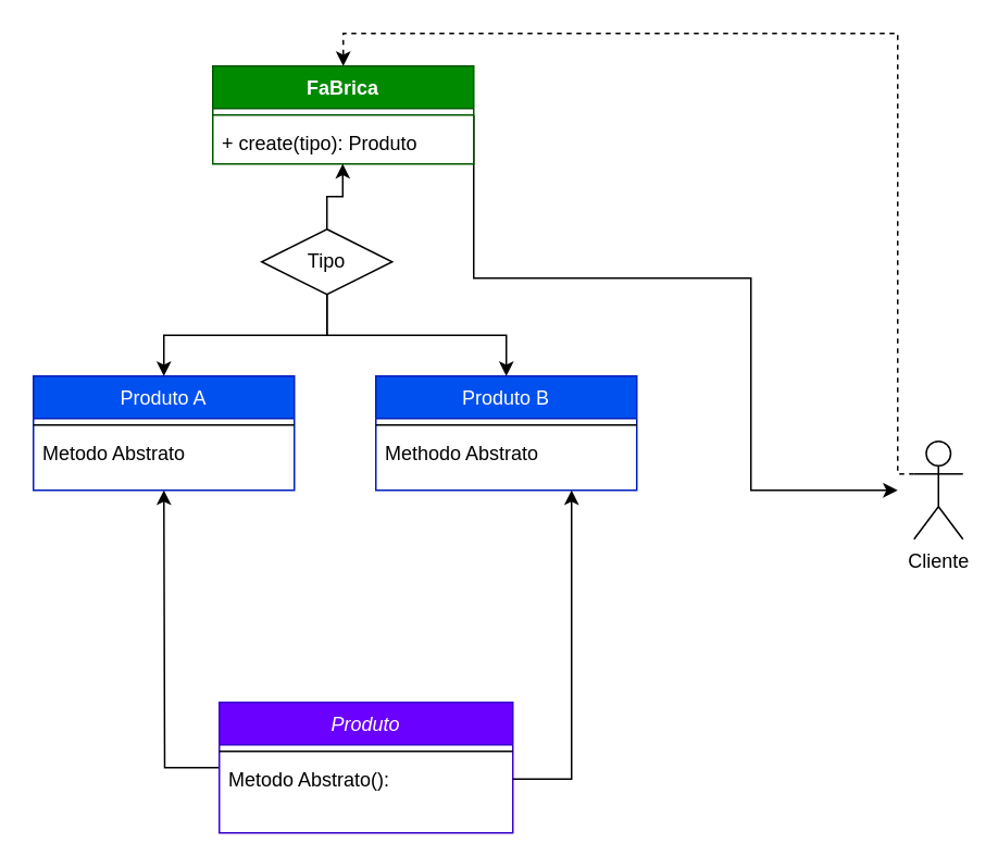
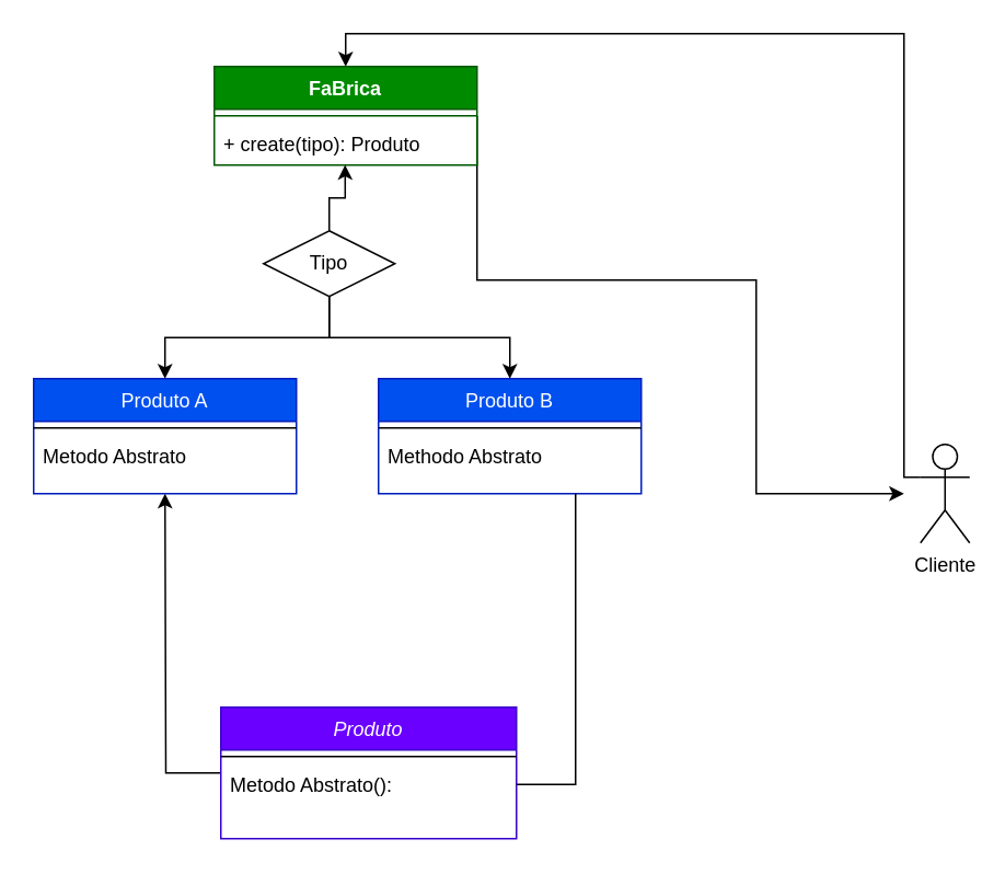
  <mxCell id="0" />
  <mxCell id="1" parent="0" />
  <mxCell id="2" style="edgeStyle=orthogonalEdgeStyle;rounded=0;orthogonalLoop=1;jettySize=auto;html=1;" parent="1" source="3" edge="1"><mxGeometry relative="1" as="geometry"><mxPoint x="100" y="300" as="targetPoint" /></mxGeometry></mxCell>
  <mxCell id="3" value="Produto" style="swimlane;fontStyle=2;align=center;verticalAlign=top;childLayout=stackLayout;horizontal=1;startSize=26;horizontalStack=0;resizeParent=1;resizeLast=0;collapsible=1;marginBottom=0;rounded=0;shadow=0;strokeWidth=1;fillColor=#6a00ff;fontColor=#ffffff;strokeColor=#3700CC;" parent="1" vertex="1"><mxGeometry x="134" y="430" width="180" height="80" as="geometry"><mxRectangle x="230" y="140" width="160" height="26" as="alternateBounds" /></mxGeometry></mxCell>
  <mxCell id="4" value="" style="line;html=1;strokeWidth=1;align=left;verticalAlign=middle;spacingTop=-1;spacingLeft=3;spacingRight=3;rotatable=0;labelPosition=right;points=[];portConstraint=eastwest;" parent="3" vertex="1"><mxGeometry y="26" width="180" height="8" as="geometry" /></mxCell>
  <mxCell id="5" value="Metodo Abstrato():&#10;" style="text;align=left;verticalAlign=top;spacingLeft=4;spacingRight=4;overflow=hidden;rotatable=0;points=[[0,0.5],[1,0.5]];portConstraint=eastwest;" parent="3" vertex="1"><mxGeometry y="34" width="180" height="26" as="geometry" /></mxCell>
  <mxCell id="6" value="Produto A" style="swimlane;fontStyle=0;align=center;verticalAlign=top;childLayout=stackLayout;horizontal=1;startSize=26;horizontalStack=0;resizeParent=1;resizeLast=0;collapsible=1;marginBottom=0;rounded=0;shadow=0;strokeWidth=1;fillColor=#0050ef;fontColor=#ffffff;strokeColor=#001DBC;" parent="1" vertex="1"><mxGeometry x="20" y="230" width="160" height="70" as="geometry"><mxRectangle x="130" y="380" width="160" height="26" as="alternateBounds" /></mxGeometry></mxCell>
  <mxCell id="7" value="" style="line;html=1;strokeWidth=1;align=left;verticalAlign=middle;spacingTop=-1;spacingLeft=3;spacingRight=3;rotatable=0;labelPosition=right;points=[];portConstraint=eastwest;" parent="6" vertex="1"><mxGeometry y="26" width="160" height="8" as="geometry" /></mxCell>
  <mxCell id="8" value="Metodo Abstrato" style="text;align=left;verticalAlign=top;spacingLeft=4;spacingRight=4;overflow=hidden;rotatable=0;points=[[0,0.5],[1,0.5]];portConstraint=eastwest;" parent="6" vertex="1"><mxGeometry y="34" width="160" height="26" as="geometry" /></mxCell>
  <mxCell id="9" value="Produto B" style="swimlane;fontStyle=0;align=center;verticalAlign=top;childLayout=stackLayout;horizontal=1;startSize=26;horizontalStack=0;resizeParent=1;resizeLast=0;collapsible=1;marginBottom=0;rounded=0;shadow=0;strokeWidth=1;fillColor=#0050ef;fontColor=#ffffff;strokeColor=#001DBC;" parent="1" vertex="1"><mxGeometry x="230" y="230" width="160" height="70" as="geometry"><mxRectangle x="340" y="380" width="170" height="26" as="alternateBounds" /></mxGeometry></mxCell>
  <mxCell id="10" value="" style="line;html=1;strokeWidth=1;align=left;verticalAlign=middle;spacingTop=-1;spacingLeft=3;spacingRight=3;rotatable=0;labelPosition=right;points=[];portConstraint=eastwest;" parent="9" vertex="1"><mxGeometry y="26" width="160" height="8" as="geometry" /></mxCell>
  <mxCell id="11" value="Methodo Abstrato" style="text;align=left;verticalAlign=top;spacingLeft=4;spacingRight=4;overflow=hidden;rotatable=0;points=[[0,0.5],[1,0.5]];portConstraint=eastwest;" parent="9" vertex="1"><mxGeometry y="34" width="160" height="26" as="geometry" /></mxCell>
- <mxCell id="12" style="edgeStyle=orthogonalEdgeStyle;rounded=0;orthogonalLoop=1;jettySize=auto;html=1;exitX=0;exitY=0.333;exitDx=0;exitDy=0;exitPerimeter=0;entryX=0.5;entryY=0;entryDx=0;entryDy=0;dashed=1;" parent="1" source="13" target="15" edge="1"><mxGeometry relative="1" as="geometry"><Array as="points"><mxPoint x="550" y="20" /><mxPoint x="210" y="20" /></Array></mxGeometry></mxCell>
+ <mxCell id="12" style="edgeStyle=orthogonalEdgeStyle;rounded=0;orthogonalLoop=1;jettySize=auto;html=1;exitX=0;exitY=0.333;exitDx=0;exitDy=0;exitPerimeter=0;entryX=0.5;entryY=0;entryDx=0;entryDy=0;" parent="1" source="13" target="15" edge="1"><mxGeometry relative="1" as="geometry"><Array as="points"><mxPoint x="550" y="20" /><mxPoint x="210" y="20" /></Array></mxGeometry></mxCell>
  <mxCell id="13" value="Cliente" style="shape=umlActor;verticalLabelPosition=bottom;verticalAlign=top;html=1;outlineConnect=0;" parent="1" vertex="1"><mxGeometry x="560" y="270" width="30" height="60" as="geometry" /></mxCell>
  <mxCell id="14" style="edgeStyle=orthogonalEdgeStyle;rounded=0;orthogonalLoop=1;jettySize=auto;html=1;exitX=1;exitY=0.5;exitDx=0;exitDy=0;" parent="1" source="15" edge="1"><mxGeometry relative="1" as="geometry"><mxPoint x="550" y="300" as="targetPoint" /><Array as="points"><mxPoint x="290" y="170" /><mxPoint x="460" y="170" /><mxPoint x="460" y="300" /></Array></mxGeometry></mxCell>
  <mxCell id="15" value="FaBrica" style="swimlane;fontStyle=1;align=center;verticalAlign=top;childLayout=stackLayout;horizontal=1;startSize=26;horizontalStack=0;resizeParent=1;resizeParentMax=0;resizeLast=0;collapsible=1;marginBottom=0;whiteSpace=wrap;html=1;fillColor=#008a00;fontColor=#ffffff;strokeColor=#005700;" parent="1" vertex="1"><mxGeometry x="130" y="40" width="160" height="60" as="geometry" /></mxCell>
  <mxCell id="16" value="" style="line;strokeWidth=1;fillColor=none;align=left;verticalAlign=middle;spacingTop=-1;spacingLeft=3;spacingRight=3;rotatable=0;labelPosition=right;points=[];portConstraint=eastwest;strokeColor=inherit;" parent="15" vertex="1"><mxGeometry y="26" width="160" height="8" as="geometry" /></mxCell>
  <mxCell id="17" value="+ create(tipo): Produto" style="text;strokeColor=none;fillColor=none;align=left;verticalAlign=top;spacingLeft=4;spacingRight=4;overflow=hidden;rotatable=0;points=[[0,0.5],[1,0.5]];portConstraint=eastwest;whiteSpace=wrap;html=1;" parent="15" vertex="1"><mxGeometry y="34" width="160" height="26" as="geometry" /></mxCell>
  <mxCell id="18" style="edgeStyle=orthogonalEdgeStyle;rounded=0;orthogonalLoop=1;jettySize=auto;html=1;entryX=0.498;entryY=0.996;entryDx=0;entryDy=0;entryPerimeter=0;" parent="1" source="21" target="17" edge="1"><mxGeometry relative="1" as="geometry" /></mxCell>
  <mxCell id="19" style="edgeStyle=orthogonalEdgeStyle;rounded=0;orthogonalLoop=1;jettySize=auto;html=1;entryX=0.5;entryY=0;entryDx=0;entryDy=0;" parent="1" source="21" target="6" edge="1"><mxGeometry relative="1" as="geometry" /></mxCell>
  <mxCell id="20" style="edgeStyle=orthogonalEdgeStyle;rounded=0;orthogonalLoop=1;jettySize=auto;html=1;entryX=0.5;entryY=0;entryDx=0;entryDy=0;" parent="1" source="21" target="9" edge="1"><mxGeometry relative="1" as="geometry" /></mxCell>
  <mxCell id="21" value="Tipo" style="rhombus;whiteSpace=wrap;html=1;" parent="1" vertex="1"><mxGeometry x="160" y="140" width="80" height="40" as="geometry" /></mxCell>
- <mxCell id="22" style="edgeStyle=orthogonalEdgeStyle;rounded=0;orthogonalLoop=1;jettySize=auto;html=1;entryX=0.75;entryY=1;entryDx=0;entryDy=0;" parent="1" source="5" target="9" edge="1"><mxGeometry relative="1" as="geometry" /></mxCell>
+ <mxCell id="22" style="edgeStyle=orthogonalEdgeStyle;rounded=0;orthogonalLoop=1;jettySize=auto;html=1;entryX=0.75;entryY=1;entryDx=0;entryDy=0;endArrow=none;" parent="1" source="5" target="9" edge="1"><mxGeometry relative="1" as="geometry" /></mxCell>
